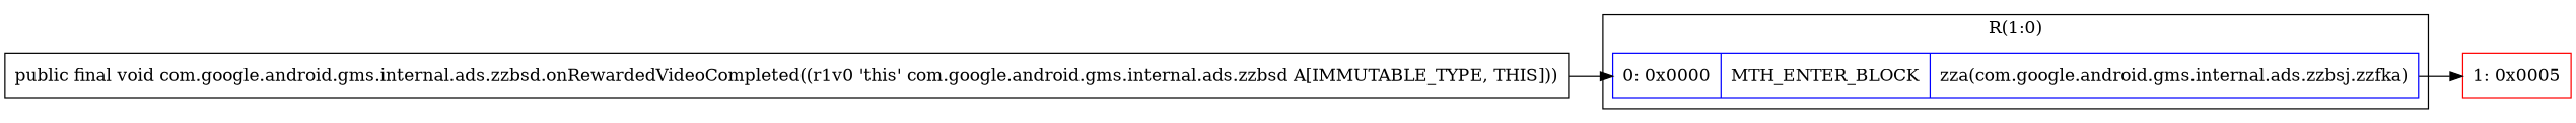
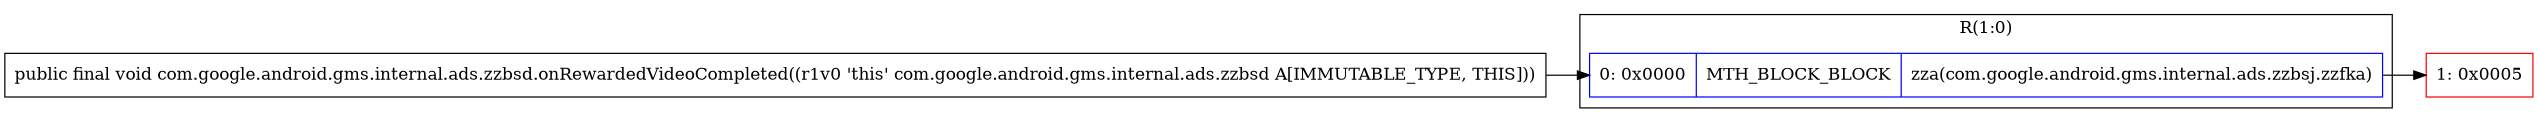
  digraph {
    rankdir=LR
    node [shape=record]
-   n1 [color=blue label="{0\:\ 0x0000|MTH_ENTER_BLOCK\l|zza(com.google.android.gms.internal.ads.zzbsj.zzfka)\l}"]
+   n1 [color=blue label="{0\:\ 0x0000|MTH_BLOCK_BLOCK\l|zza(com.google.android.gms.internal.ads.zzbsj.zzfka)\l}"]
    n2 [color=red label="{1\:\ 0x0005}"]
    n3 [label="{public final void com.google.android.gms.internal.ads.zzbsd.onRewardedVideoCompleted((r1v0 'this' com.google.android.gms.internal.ads.zzbsd A[IMMUTABLE_TYPE, THIS])) }"]
    subgraph cluster_1 {
      label="R(1:0)"
      n1
    }
    n1 -> n2
    n3 -> n1
  }
